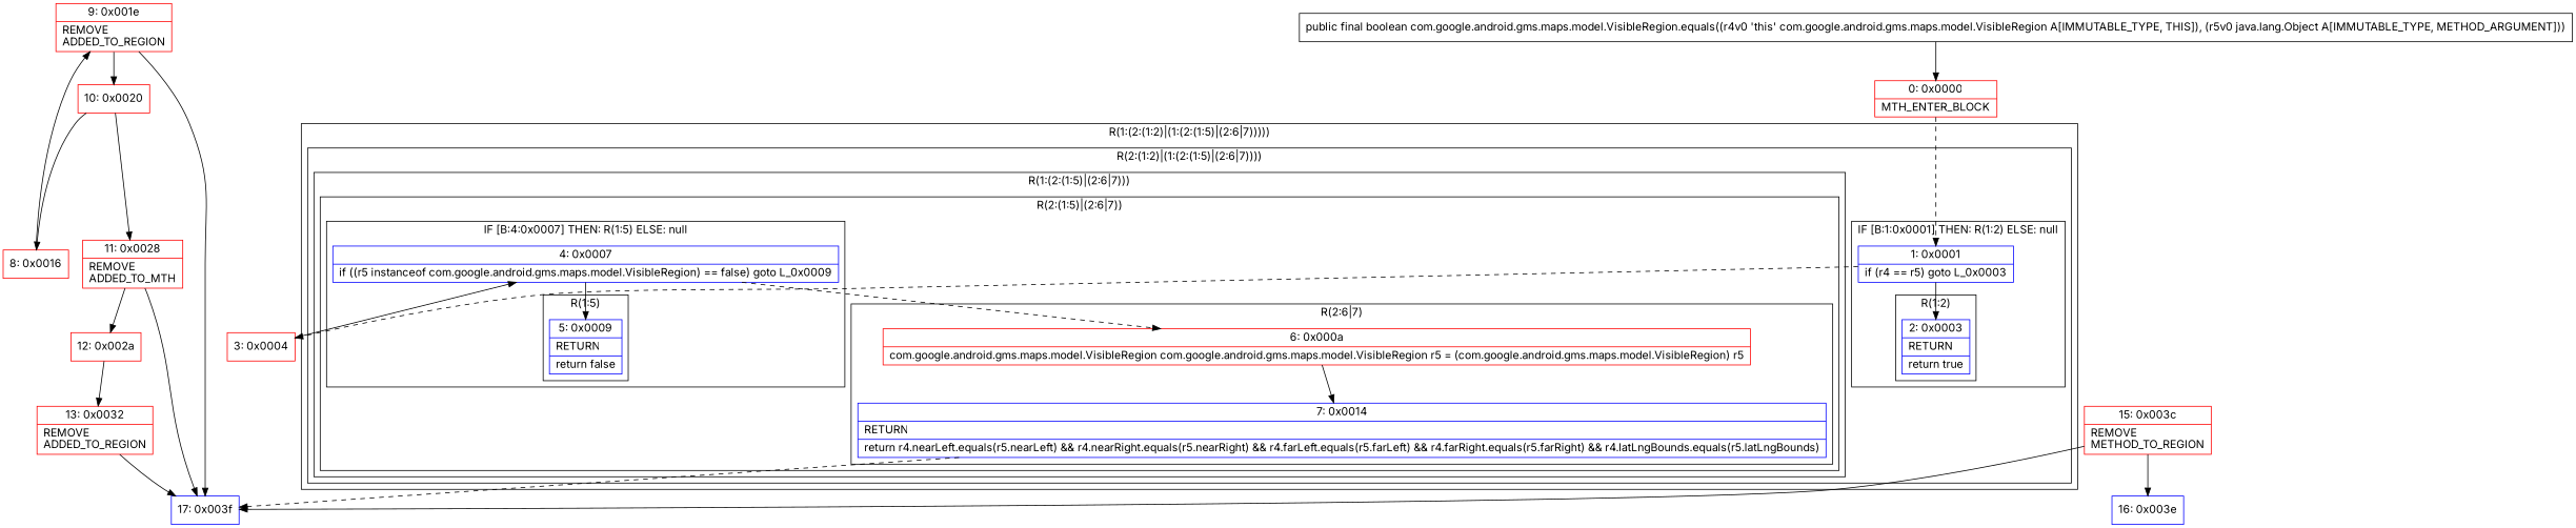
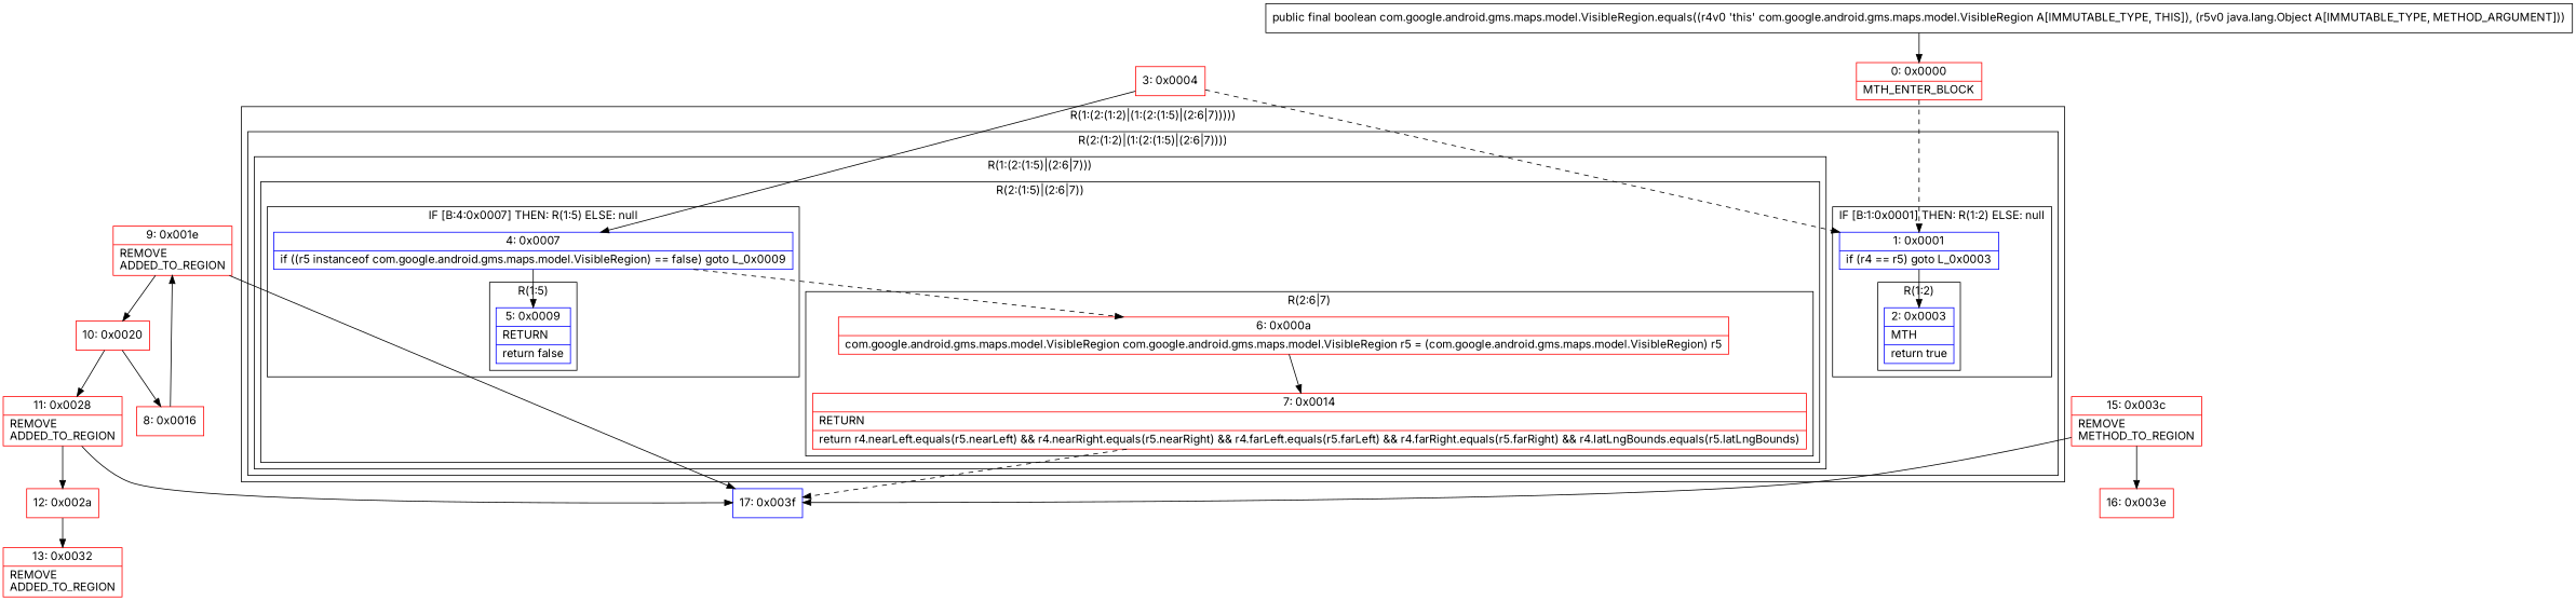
  digraph {
    fontname=Inter
    node [color=red fontname=Inter shape=record]
    edge [fontname=Inter]
-   n1 [color=blue label="{2\:\ 0x0003|RETURN\l|return true\l}"]
+   n1 [color=blue label="{2\:\ 0x0003|MTH\l|return true\l}"]
    n2 [color=blue label="{1\:\ 0x0001|if (r4 == r5) goto L_0x0003\l}"]
    n3 [color=blue label="{5\:\ 0x0009|RETURN\l|return false\l}"]
    n4 [color=blue label="{4\:\ 0x0007|if ((r5 instanceof com.google.android.gms.maps.model.VisibleRegion) == false) goto L_0x0009\l}"]
    n5 [label="{6\:\ 0x000a|com.google.android.gms.maps.model.VisibleRegion com.google.android.gms.maps.model.VisibleRegion r5 = (com.google.android.gms.maps.model.VisibleRegion) r5\l}"]
-   n6 [color=blue label="{7\:\ 0x0014|RETURN\l|return r4.nearLeft.equals(r5.nearLeft) && r4.nearRight.equals(r5.nearRight) && r4.farLeft.equals(r5.farLeft) && r4.farRight.equals(r5.farRight) && r4.latLngBounds.equals(r5.latLngBounds)\l}"]
+   n6 [label="{7\:\ 0x0014|RETURN\l|return r4.nearLeft.equals(r5.nearLeft) && r4.nearRight.equals(r5.nearRight) && r4.farLeft.equals(r5.farLeft) && r4.farRight.equals(r5.farRight) && r4.latLngBounds.equals(r5.latLngBounds)\l}"]
    n7 [label="{3\:\ 0x0004}"]
    n8 [color=blue label="{17\:\ 0x003f}"]
    n9 [label="{8\:\ 0x0016}"]
    n10 [label="{9\:\ 0x001e|REMOVE\lADDED_TO_REGION\l}"]
    n11 [label="{0\:\ 0x0000|MTH_ENTER_BLOCK\l}"]
    n12 [label="{10\:\ 0x0020}"]
-   n13 [label="{11\:\ 0x0028|REMOVE\lADDED_TO_MTH\l}"]
+   n13 [label="{11\:\ 0x0028|REMOVE\lADDED_TO_REGION\l}"]
    n14 [label="{12\:\ 0x002a}"]
    n15 [label="{13\:\ 0x0032|REMOVE\lADDED_TO_REGION\l}"]
    n16 [label="{15\:\ 0x003c|REMOVE\lMETHOD_TO_REGION\l}"]
-   n17 [color=blue label="{16\:\ 0x003e}"]
+   n17 [label="{16\:\ 0x003e}"]
    n18 [label="{public final boolean com.google.android.gms.maps.model.VisibleRegion.equals((r4v0 'this' com.google.android.gms.maps.model.VisibleRegion A[IMMUTABLE_TYPE, THIS]), (r5v0 java.lang.Object A[IMMUTABLE_TYPE, METHOD_ARGUMENT])) }" color=""]
    subgraph cluster_1 {
      label="R(1:(2:(1:2)|(1:(2:(1:5)|(2:6|7)))))"
      subgraph cluster_2 {
        label="R(2:(1:2)|(1:(2:(1:5)|(2:6|7))))"
        subgraph cluster_3 {
          label="IF [B:1:0x0001] THEN: R(1:2) ELSE: null"
          n2
          subgraph cluster_4 {
            label="R(1:2)"
            n1
          }
        }
        subgraph cluster_5 {
          label="R(1:(2:(1:5)|(2:6|7)))"
          subgraph cluster_6 {
            label="R(2:(1:5)|(2:6|7))"
            subgraph cluster_7 {
              label="IF [B:4:0x0007] THEN: R(1:5) ELSE: null"
              n4
              subgraph cluster_8 {
                label="R(1:5)"
                n3
              }
            }
            subgraph cluster_9 {
              label="R(2:6|7)"
              n5
              n6
            }
          }
        }
      }
    }
    n2 -> n1
-   n2 -> n7 [style=dashed]
+   n7 -> n2 [style=dashed]
    n4 -> n3
    n4 -> n5 [style=dashed]
    n5 -> n6
    n6 -> n8 [style=dashed]
    n7 -> n4
    n9 -> n10
    n10 -> n8
    n10 -> n12
    n11 -> n2 [style=dashed]
    n12 -> n9
    n12 -> n13
    n13 -> n8
    n13 -> n14
    n14 -> n15
-   n15 -> n8
    n16 -> n8
    n16 -> n17
    n18 -> n11
  }
